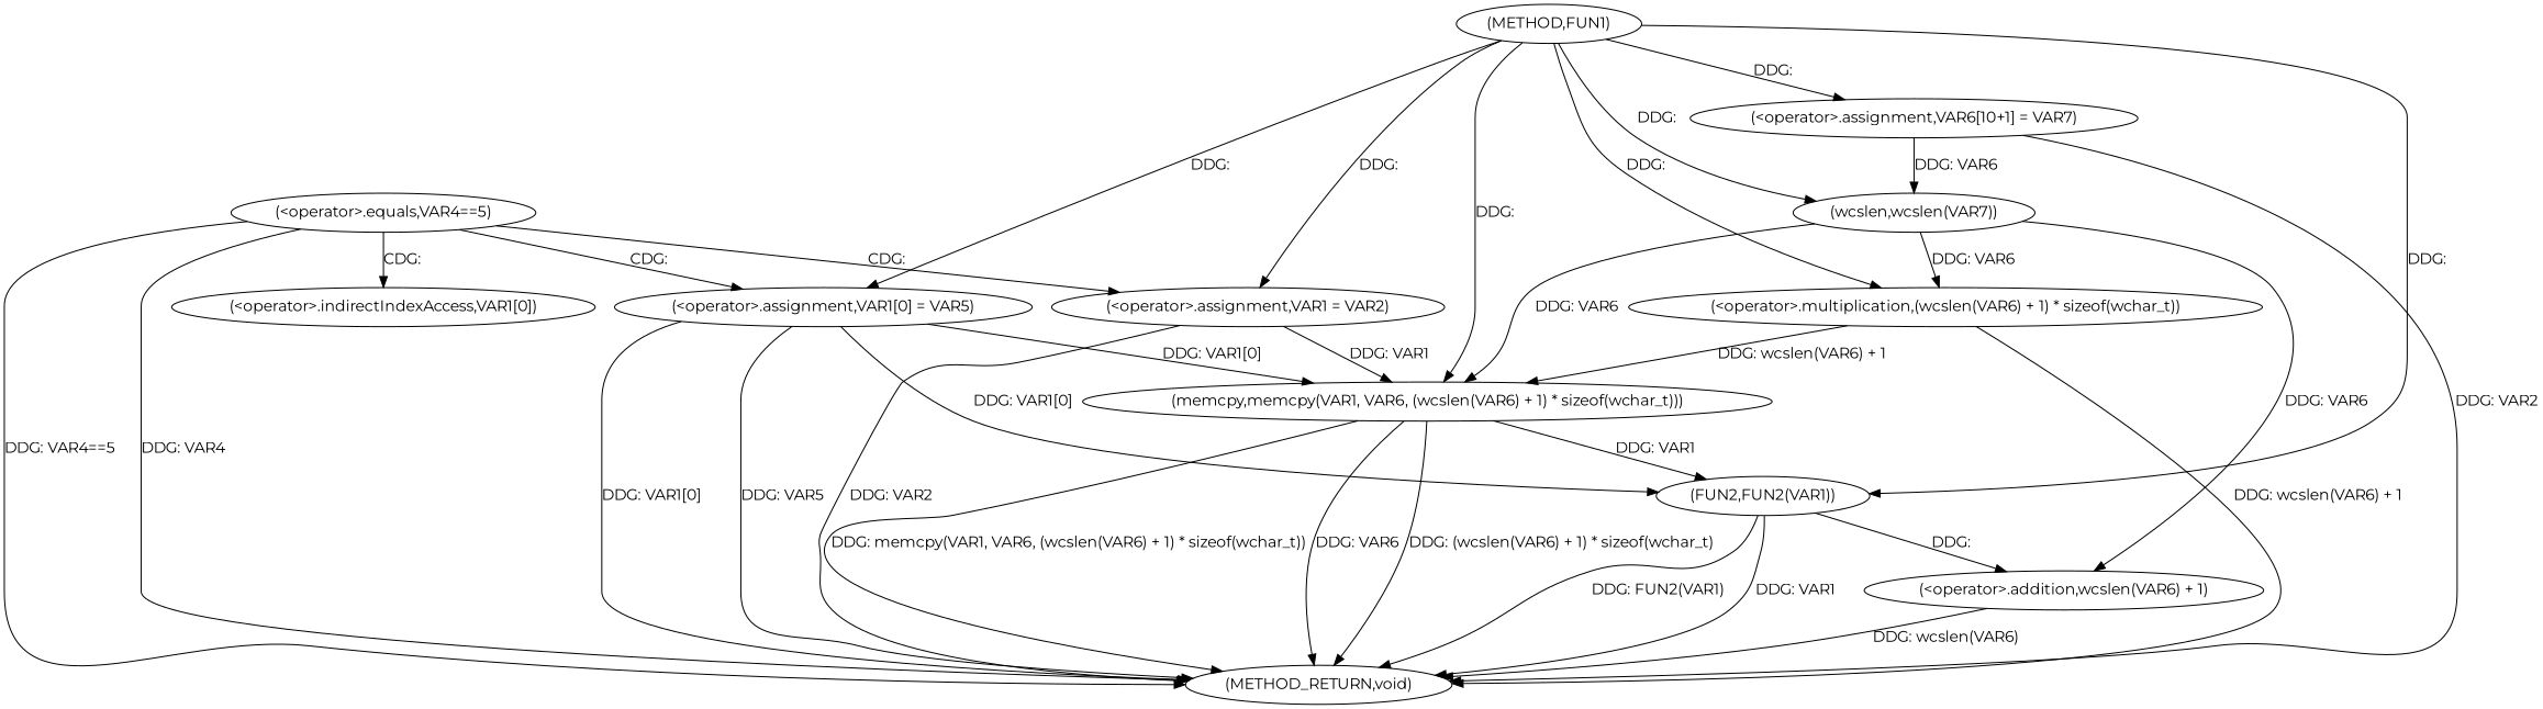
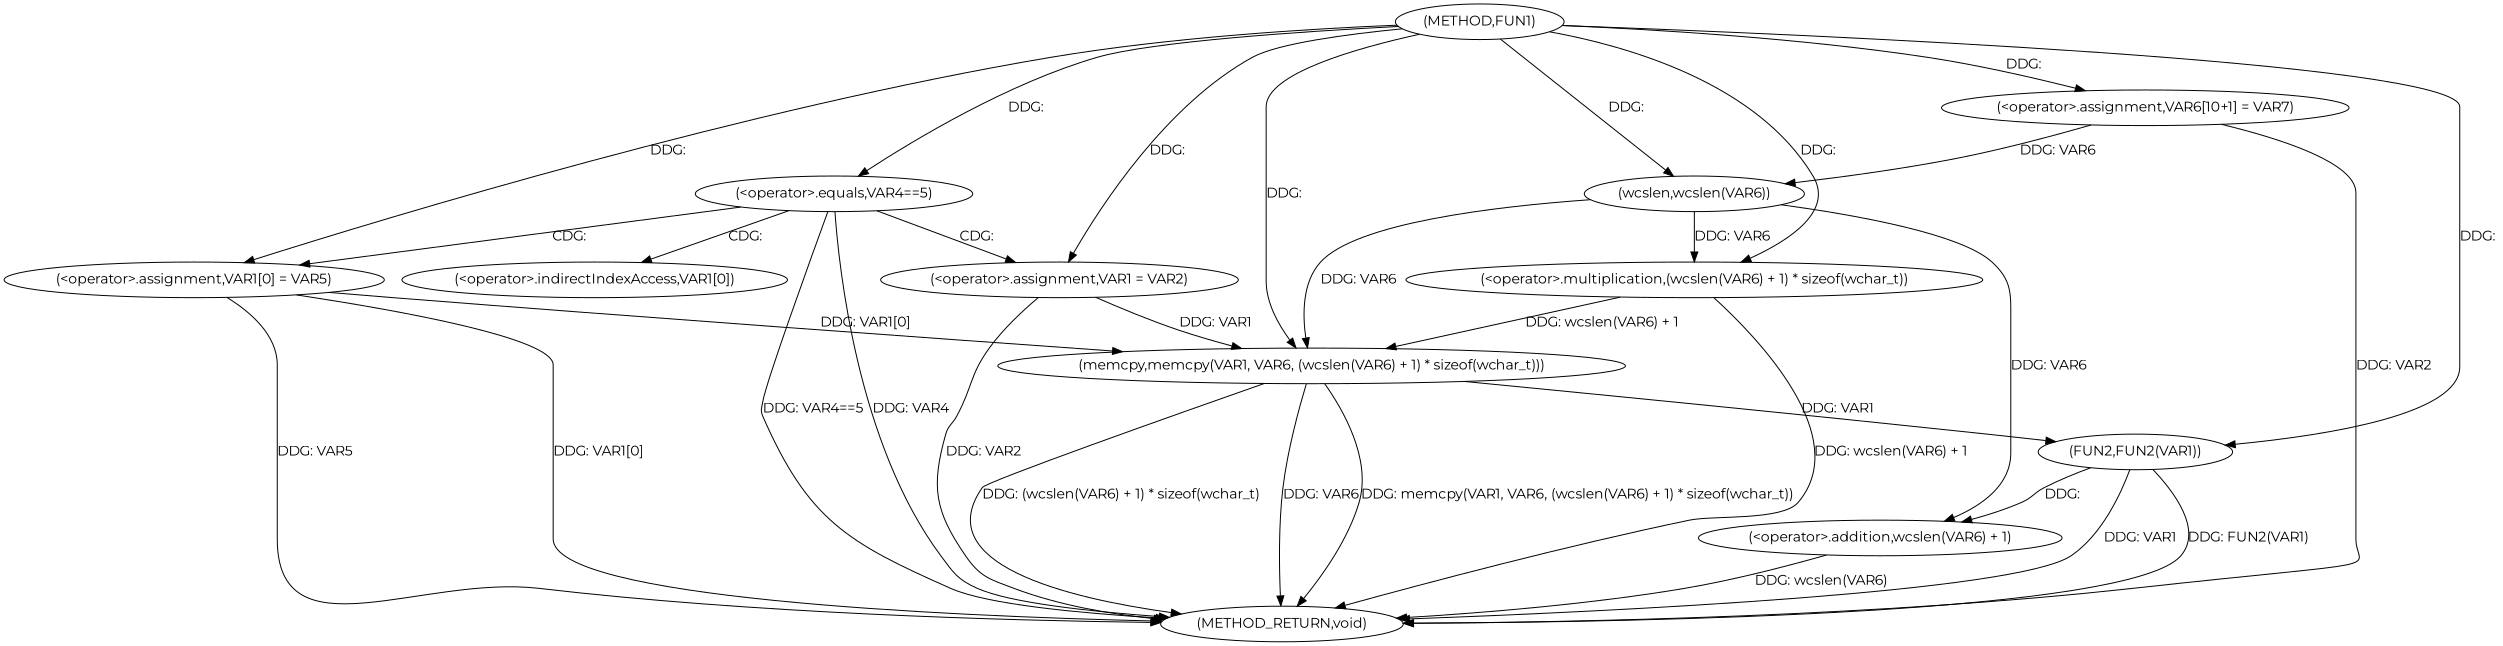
  digraph {
    fontname=Montserrat
    node [fontname=Montserrat]
    edge [fontname=Montserrat]
    n1 [label="(METHOD,FUN1)"]
    n2 [label="(<operator>.equals,VAR4==5)"]
    n3 [label="(<operator>.assignment,VAR1 = VAR2)"]
    n4 [label="(<operator>.assignment,VAR1[0] = VAR5)"]
    n5 [label="(<operator>.assignment,VAR6[10+1] = VAR7)"]
    n6 [label="(memcpy,memcpy(VAR1, VAR6, (wcslen(VAR6) + 1) * sizeof(wchar_t)))"]
    n7 [label="(<operator>.multiplication,(wcslen(VAR6) + 1) * sizeof(wchar_t))"]
-   n8 [label="(wcslen,wcslen(VAR7))"]
+   n8 [label="(wcslen,wcslen(VAR6))"]
    n9 [label="(FUN2,FUN2(VAR1))"]
    n10 [label="(METHOD_RETURN,void)"]
    n11 [label="(<operator>.indirectIndexAccess,VAR1[0])"]
    n12 [label="(<operator>.addition,wcslen(VAR6) + 1)"]
+   n1 -> n2 [label="DDG: "]
    n1 -> n3 [label="DDG: "]
    n1 -> n4 [label="DDG: "]
    n1 -> n5 [label="DDG: "]
    n1 -> n6 [label="DDG: "]
    n1 -> n7 [label="DDG: "]
    n1 -> n8 [label="DDG: "]
    n1 -> n9 [label="DDG: "]
    n2 -> n3 [label="CDG: "]
    n2 -> n4 [label="CDG: "]
    n2 -> n10 [label="DDG: VAR4"]
    n2 -> n10 [label="DDG: VAR4==5"]
    n2 -> n11 [label="CDG: "]
    n3 -> n6 [label="DDG: VAR1"]
    n3 -> n10 [label="DDG: VAR2"]
    n4 -> n6 [label="DDG: VAR1[0]"]
-   n4 -> n9 [label="DDG: VAR1[0]"]
    n4 -> n10 [label="DDG: VAR5"]
    n4 -> n10 [label="DDG: VAR1[0]"]
    n5 -> n8 [label="DDG: VAR6"]
    n5 -> n10 [label="DDG: VAR2"]
    n6 -> n9 [label="DDG: VAR1"]
    n6 -> n10 [label="DDG: (wcslen(VAR6) + 1) * sizeof(wchar_t)"]
    n6 -> n10 [label="DDG: VAR6"]
    n6 -> n10 [label="DDG: memcpy(VAR1, VAR6, (wcslen(VAR6) + 1) * sizeof(wchar_t))"]
    n7 -> n6 [label="DDG: wcslen(VAR6) + 1"]
    n7 -> n10 [label="DDG: wcslen(VAR6) + 1"]
    n8 -> n6 [label="DDG: VAR6"]
    n8 -> n7 [label="DDG: VAR6"]
    n8 -> n12 [label="DDG: VAR6"]
    n9 -> n10 [label="DDG: VAR1"]
    n9 -> n10 [label="DDG: FUN2(VAR1)"]
    n9 -> n12 [label="DDG: "]
    n12 -> n10 [label="DDG: wcslen(VAR6)"]
  }
